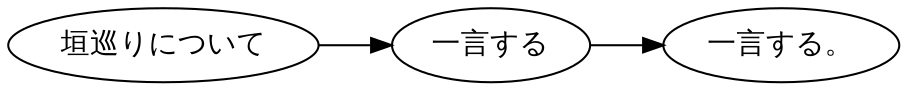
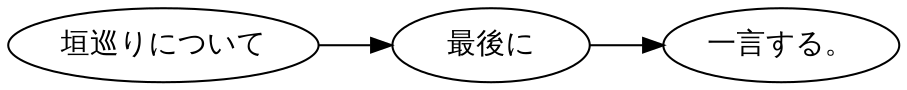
  digraph {
    fontname=Montserrat
    rankdir=LR
    node [fontname=Montserrat]
    edge [fontname=Montserrat]
-   n1 [label="一言する"]
+   n1 [label="最後に"]
    n2 [label="一言する。"]
    n3 [label="垣巡りについて"]
    n1 -> n2
    n3 -> n1
  }
